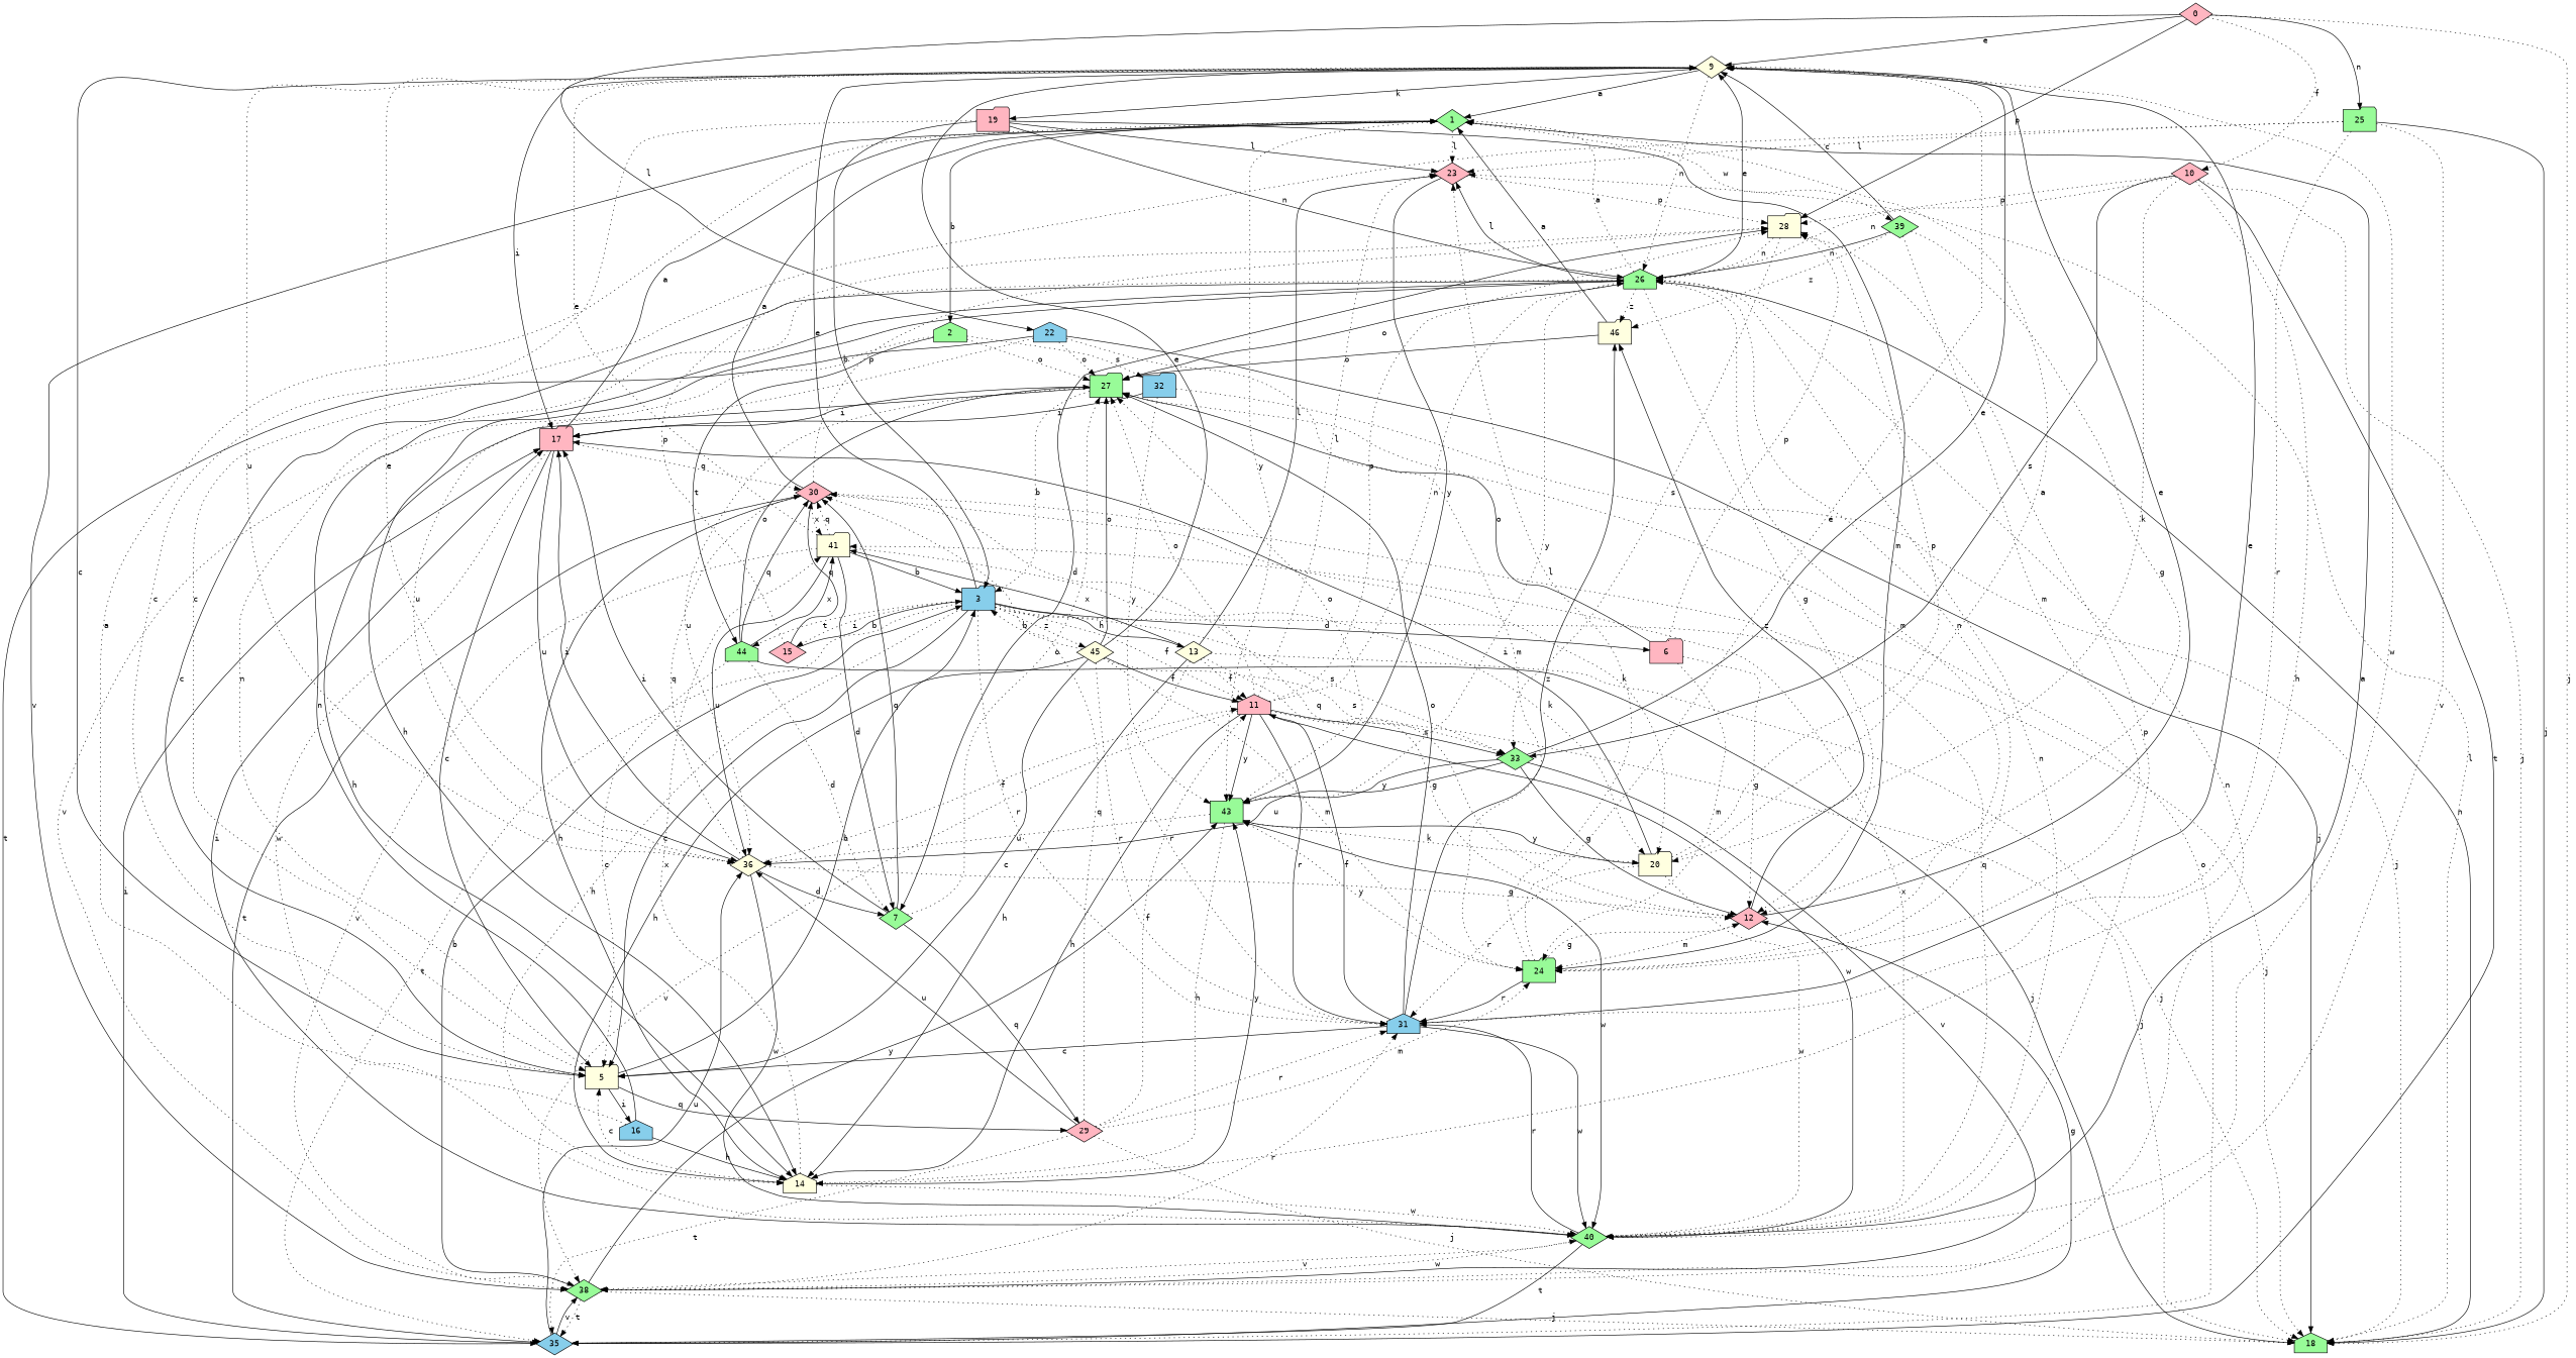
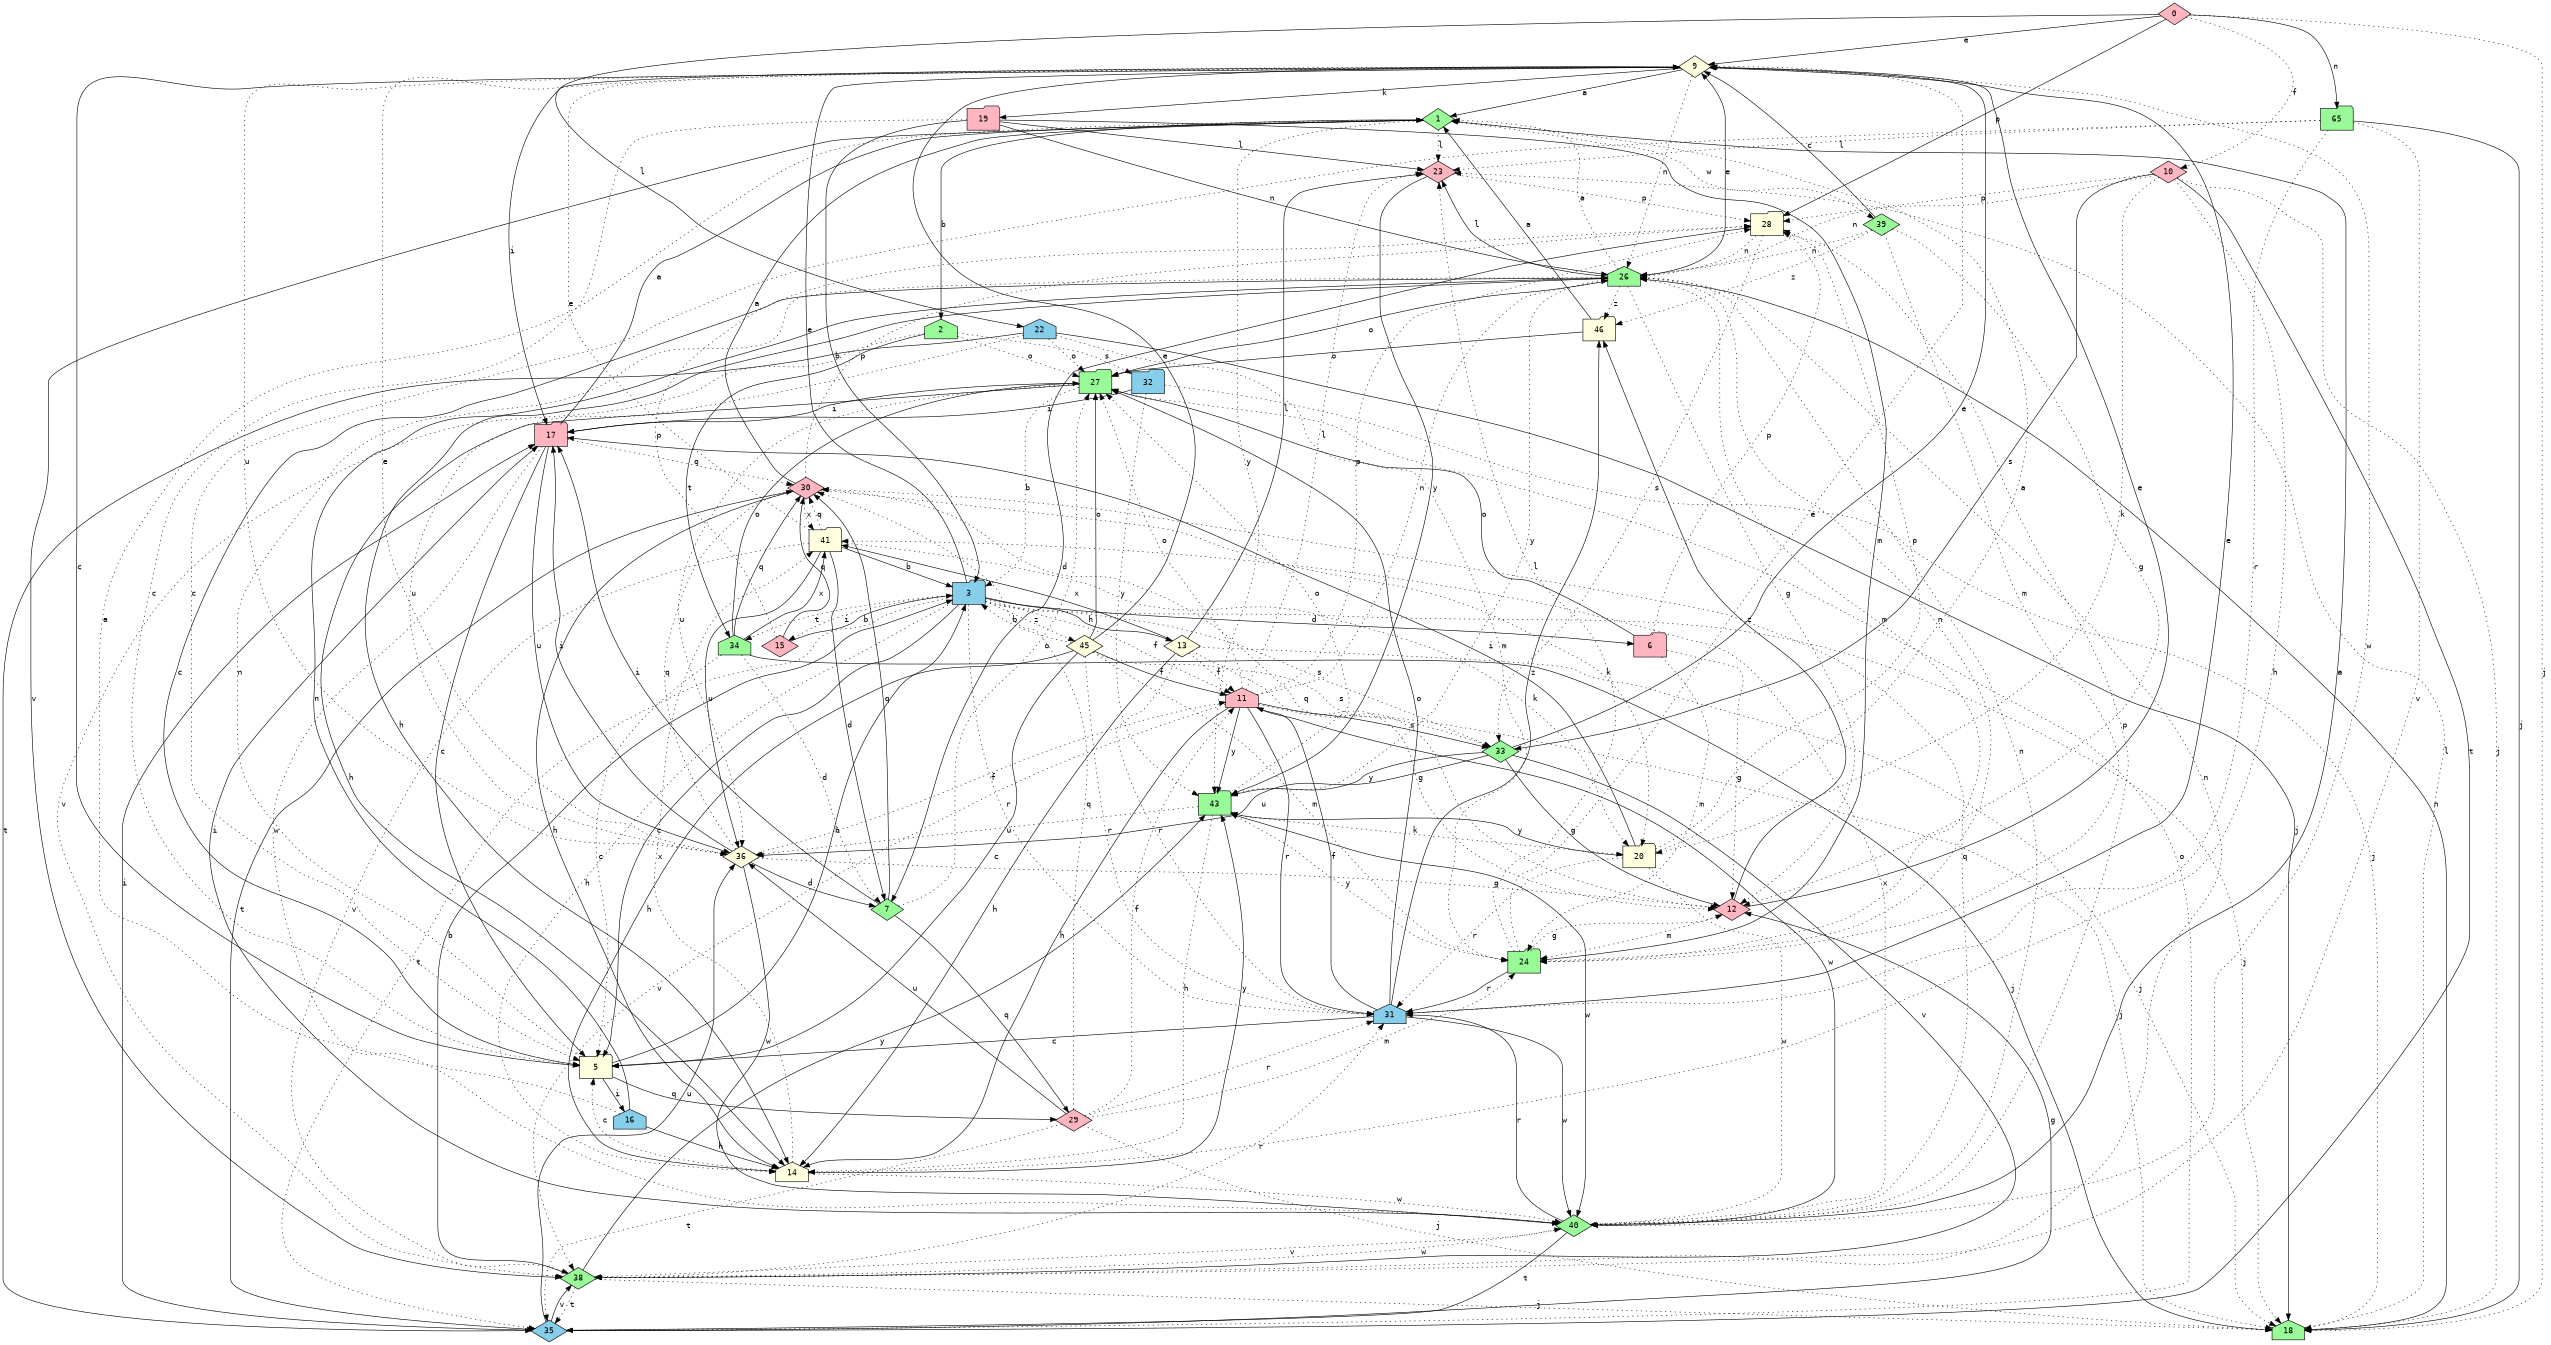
  strict digraph {
    fontname="DejaVu Sans Mono"
    node [fillcolor=palegreen fontname="DejaVu Sans Mono" shape=diamond style=filled]
    edge [fontname="DejaVu Sans Mono" style=dotted]
    0 [fillcolor=lightpink]
    9 [fillcolor=lightyellow]
    10 [fillcolor=lightpink]
    18 [shape=house]
    22 [fillcolor=skyblue shape=house]
-   25 [shape=folder]
+   25 [shape=folder label=65]
    28 [fillcolor=lightyellow shape=folder]
    1
    5 [fillcolor=lightyellow shape=folder]
    26 [shape=house]
    17 [fillcolor=lightpink shape=folder]
    19 [fillcolor=lightpink shape=folder]
    36 [fillcolor=lightyellow]
    40
    14 [fillcolor=lightyellow shape=house]
    33
    35 [fillcolor=skyblue]
    n18 [fillcolor=lightyellow label=20 shape=folder]
    23 [fillcolor=lightpink]
    27 [shape=folder]
    24 [shape=folder]
    38
    31 [fillcolor=skyblue shape=house]
    7
    2 [shape=house]
    39
    43 [shape=folder]
    32 [fillcolor=skyblue shape=folder]
-   34 [shape=house label=44]
+   34 [shape=house]
    3 [fillcolor=skyblue shape=folder]
    12 [fillcolor=lightpink]
    46 [fillcolor=lightyellow shape=folder]
    30 [fillcolor=lightpink]
    41 [fillcolor=lightyellow shape=folder]
    6 [fillcolor=lightpink shape=folder]
    11 [fillcolor=lightpink shape=house]
    13 [fillcolor=lightyellow]
    15 [fillcolor=lightpink]
    45 [fillcolor=lightyellow]
    16 [fillcolor=skyblue shape=house]
    29 [fillcolor=lightpink]
    0 -> 9 [label=e style=solid]
    0 -> 10 [label=f]
    0 -> 18 [label=j]
    0 -> 22 [label=l style=solid]
    0 -> 25 [label=n style=solid]
    0 -> 28 [label=p style=solid]
    9 -> 1 [label=a style=solid]
    9 -> 5 [label=c style=solid]
    9 -> 26 [label=n]
    9 -> 17 [label=i style=solid]
    9 -> 19 [label=k style=solid]
    9 -> 36 [label=u]
    9 -> 40 [label=w]
    10 -> 18 [label=j]
    10 -> 28 [label=p]
    10 -> 26 [label=n]
    10 -> 14 [label=h]
    10 -> 33 [label=s style=solid]
    10 -> 35 [label=t style=solid]
    10 -> n18 [label=k]
    18 -> 26 [label=n style=solid]
    18 -> 23 [label=l]
    22 -> 18 [label=j style=solid]
    22 -> 36 [label=u]
    22 -> 35 [label=t style=solid]
    22 -> 27 [label=o]
    22 -> 24 [label=m]
    25 -> 18 [label=j style=solid]
    25 -> 5 [label=c]
    25 -> 23 [label=l]
    25 -> 38 [label=v]
    25 -> 31 [label=r]
    28 -> 26 [label=n]
    28 -> 33 [label=s]
    28 -> 7 [label=d style=solid]
    1 -> 23 [label=l]
    1 -> 38 [label=v style=solid]
    1 -> 2 [label=b style=solid]
    1 -> 39 [label=w]
    1 -> 43 [label=y]
    5 -> 26 [label=n]
    5 -> 3 [label=b style=solid]
    5 -> 16 [label=i style=solid]
    5 -> 29 [label=q style=solid]
    26 -> 9 [label=e style=solid]
    26 -> 1 [label=a]
    26 -> 5 [label=c style=solid]
    26 -> 14 [label=h style=solid]
    26 -> 23 [label=l style=solid]
    26 -> 27 [label=o style=solid]
    26 -> 24 [label=m]
    26 -> 43 [label=y]
    26 -> 12 [label=g]
    26 -> 46 [label=z]
    17 -> 1 [label=a style=solid]
    17 -> 5 [label=c style=solid]
    17 -> 36 [label=u style=solid]
    17 -> 40 [label=w]
    17 -> 30 [label=q]
    19 -> 5 [label=c]
    19 -> 26 [label=n style=solid]
    19 -> 23 [label=l style=solid]
    19 -> 24 [label=m style=solid]
    19 -> 3 [label=b style=solid]
    36 -> 9 [label=e]
    36 -> 17 [label=i style=solid]
    36 -> 40 [label=w style=solid]
    36 -> 7 [label=d style=solid]
    36 -> 12 [label=g]
    36 -> 30 [label=q]
    36 -> 11 [label=f]
    40 -> 28 [label=p]
    40 -> 1 [label=a style=solid]
    40 -> 26 [label=n]
    40 -> 17 [label=i style=solid]
    40 -> 35 [label=t style=solid]
    40 -> 38 [label=v]
    40 -> 31 [label=r style=solid]
    40 -> 30 [label=q]
    40 -> 41 [label=x]
    14 -> 5 [label=c]
    14 -> 40 [label=w]
    14 -> 43 [label=y style=solid]
    14 -> 41 [label=x]
    33 -> 9 [label=e style=solid]
    33 -> 36 [label=u style=solid]
    33 -> 38 [label=v style=solid]
    33 -> 43 [label=y style=solid]
    33 -> 12 [label=g style=solid]
    35 -> 17 [label=i style=solid]
    35 -> 36 [label=u style=solid]
    35 -> 27 [label=o]
    35 -> 38 [label=v style=solid]
    35 -> 12 [label=g style=solid]
    n18 -> 28 [label=p]
    n18 -> 1 [label=a]
    n18 -> 17 [label=i style=solid]
    n18 -> 40 [label=w]
    n18 -> 31 [label=r]
    n18 -> 43 [label=y style=solid]
    23 -> 28 [label=p]
    23 -> 43 [label=y style=solid]
    27 -> 17 [label=i style=solid]
    27 -> 36 [label=u]
    27 -> 14 [label=h style=solid]
    27 -> 3 [label=b]
    24 -> 9 [label=e]
    24 -> 26 [label=n]
    24 -> 23 [label=l]
    24 -> 31 [label=r style=solid]
    24 -> 43 [label=y]
    24 -> 12 [label=g]
    38 -> 18 [label=j]
    38 -> 26 [label=n]
    38 -> 40 [label=w]
    38 -> 35 [label=t]
    38 -> 31 [label=r]
    38 -> 43 [label=y style=solid]
    38 -> 3 [label=b style=solid]
    31 -> 9 [label=e style=solid]
    31 -> 5 [label=c style=solid]
    31 -> 40 [label=w style=solid]
    31 -> 27 [label=o style=solid]
    31 -> 46 [label=z style=solid]
    31 -> 11 [label=f style=solid]
    7 -> 17 [label=i style=solid]
    7 -> 27 [label=o]
    7 -> 30 [label=q style=solid]
    7 -> 29 [label=q style=solid]
    2 -> 27 [label=o]
    2 -> 38 [label=v]
    2 -> 32 [label=s]
    2 -> 34 [label=t style=solid]
    39 -> 9 [label=c style=solid]
-   39 -> 26 [label=n style=solid]
+   39 -> 26 [label=n]
    39 -> 24 [label=m]
    39 -> 12 [label=g]
    39 -> 46 [label=z]
    43 -> 36 [label=u]
    43 -> 40 [label=w style=solid]
    43 -> 14 [label=h]
    43 -> n18 [label=k]
    43 -> 27 [label=o]
    32 -> 18 [label=j]
    32 -> 17 [label=i style=solid]
    32 -> 43 [label=y]
    34 -> 18 [label=j style=solid]
    34 -> 5 [label=c]
    34 -> 27 [label=o style=solid]
    34 -> 7 [label=d]
    34 -> 30 [label=q style=solid]
    34 -> 41 [label=x style=solid]
    3 -> 9 [label=e style=solid]
    3 -> 18 [label=j]
    3 -> 5 [label=c style=solid]
    3 -> 14 [label=h]
    3 -> 33 [label=s]
    3 -> 35 [label=t]
    3 -> 31 [label=r]
    3 -> 34 [label=t]
    3 -> 6 [label=d style=solid]
    3 -> 11 [label=f]
    3 -> 13 [label=h style=solid]
    3 -> 15 [label=i]
    3 -> 45 [label=z]
    12 -> 9 [label=e style=solid]
    12 -> 24 [label=m]
    12 -> 46 [label=z style=solid]
    12 -> 30 [label=q]
    46 -> 1 [label=a style=solid]
    46 -> 27 [label=o style=solid]
    30 -> 28 [label=p]
    30 -> 1 [label=a style=solid]
    30 -> 14 [label=h style=solid]
    30 -> 35 [label=t style=solid]
    30 -> n18 [label=k]
    30 -> 41 [label=x]
    41 -> 9 [label=e]
    41 -> 36 [label=u style=solid]
    41 -> n18 [label=k]
    41 -> 38 [label=v]
    41 -> 7 [label=d style=solid]
    41 -> 3 [label=b style=solid]
    41 -> 30 [label=q]
    6 -> 28 [label=p]
    6 -> 27 [label=o style=solid]
    6 -> 24 [label=m]
    6 -> 12 [label=g]
    11 -> 18 [label=j]
    11 -> 28 [label=p]
    11 -> 26 [label=n]
    11 -> 40 [label=w style=solid]
    11 -> 14 [label=h style=solid]
    11 -> 33 [label=s style=solid]
    11 -> 23 [label=l]
    11 -> 27 [label=o]
    11 -> 38 [label=v]
    11 -> 31 [label=r style=solid]
    11 -> 43 [label=y style=solid]
    13 -> 18 [label=j]
    13 -> 14 [label=h style=solid]
    13 -> 23 [label=l style=solid]
    13 -> 31 [label=r]
    13 -> 12 [label=g]
    13 -> 41 [label=x style=solid]
    13 -> 11 [label=f]
    15 -> 28 [label=p]
    15 -> 3 [label=b style=solid]
    15 -> 30 [label=q style=solid]
    45 -> 9 [label=e style=solid]
    45 -> 5 [label=c style=solid]
    45 -> 14 [label=h style=solid]
    45 -> 33 [label=s]
    45 -> 27 [label=o style=solid]
    45 -> 24 [label=m]
    45 -> 31 [label=r]
    45 -> 3 [label=b]
    45 -> 11 [label=f style=solid]
    16 -> 1 [label=a]
    16 -> 26 [label=n style=solid]
    16 -> 14 [label=h style=solid]
    29 -> 18 [label=j]
    29 -> 36 [label=u style=solid]
    29 -> 35 [label=t]
    29 -> 24 [label=m]
    29 -> 31 [label=r]
    29 -> 30 [label=q]
    29 -> 11 [label=f]
  }
